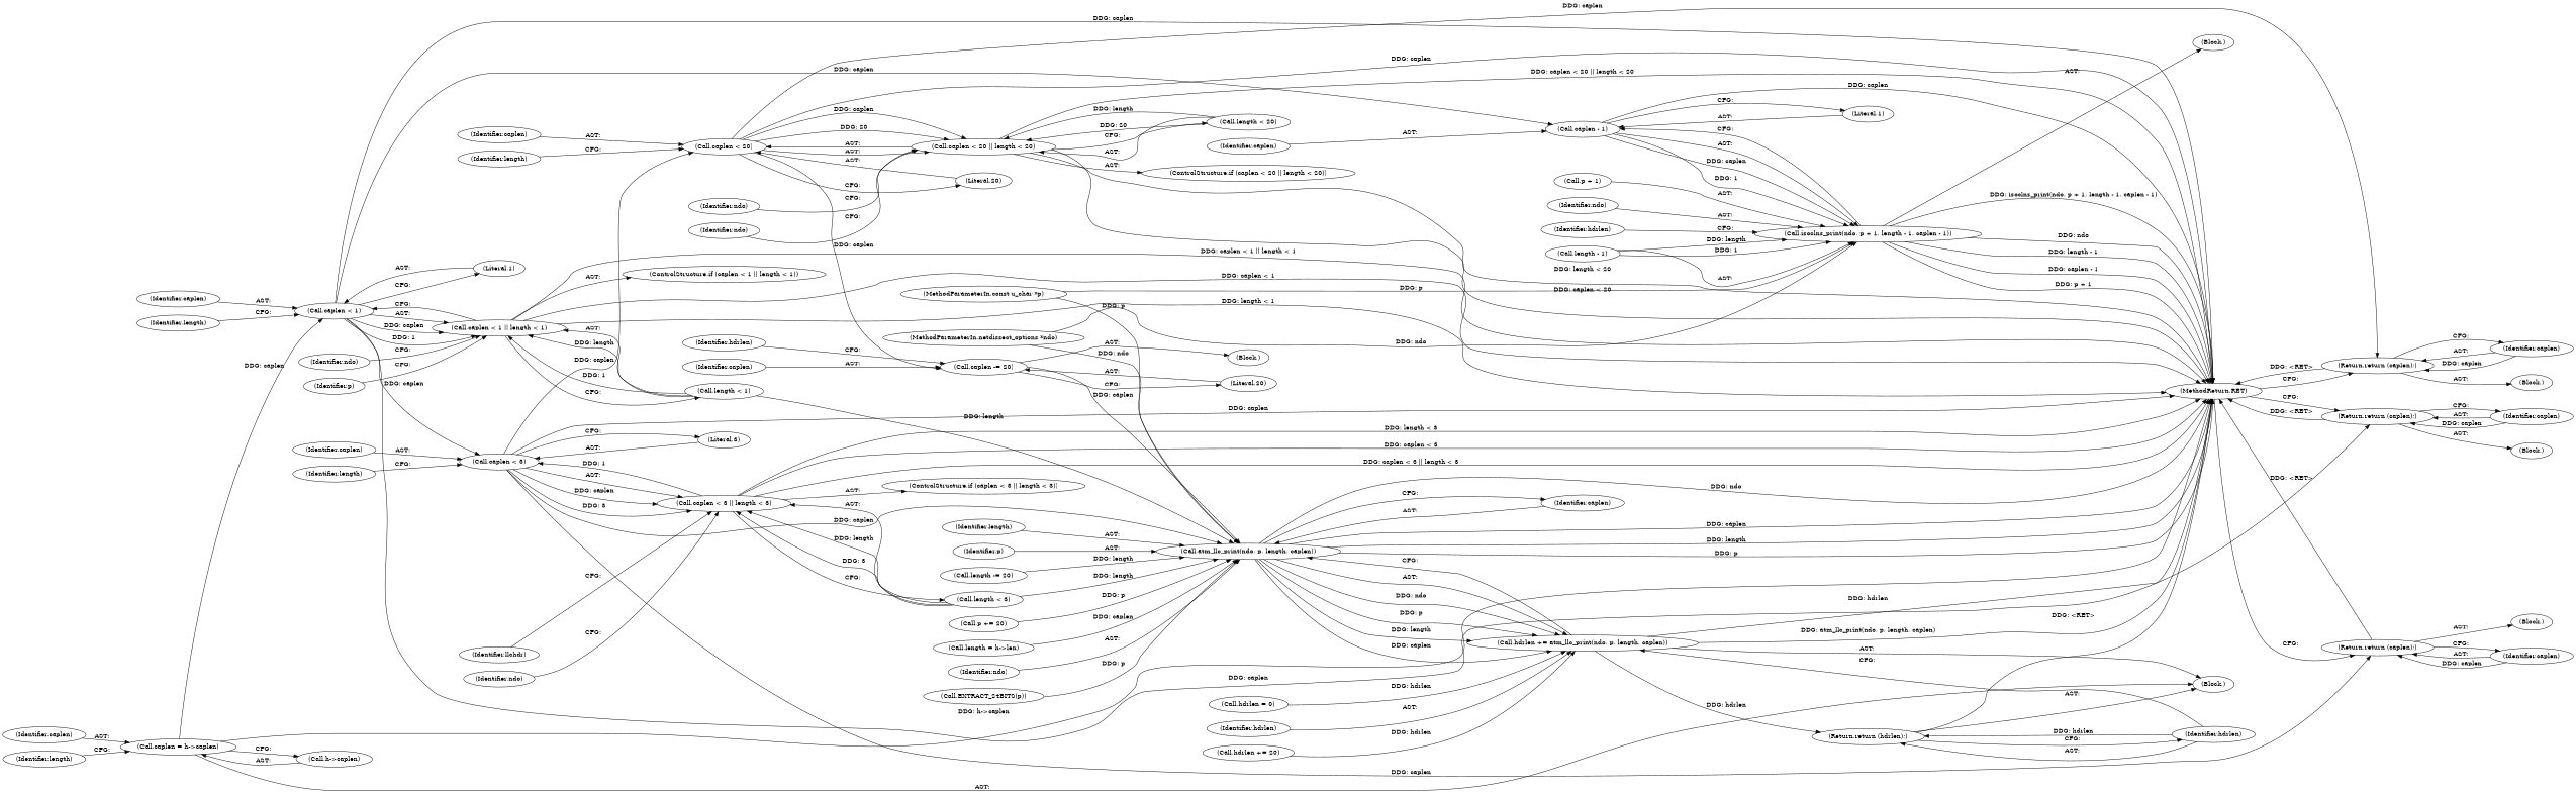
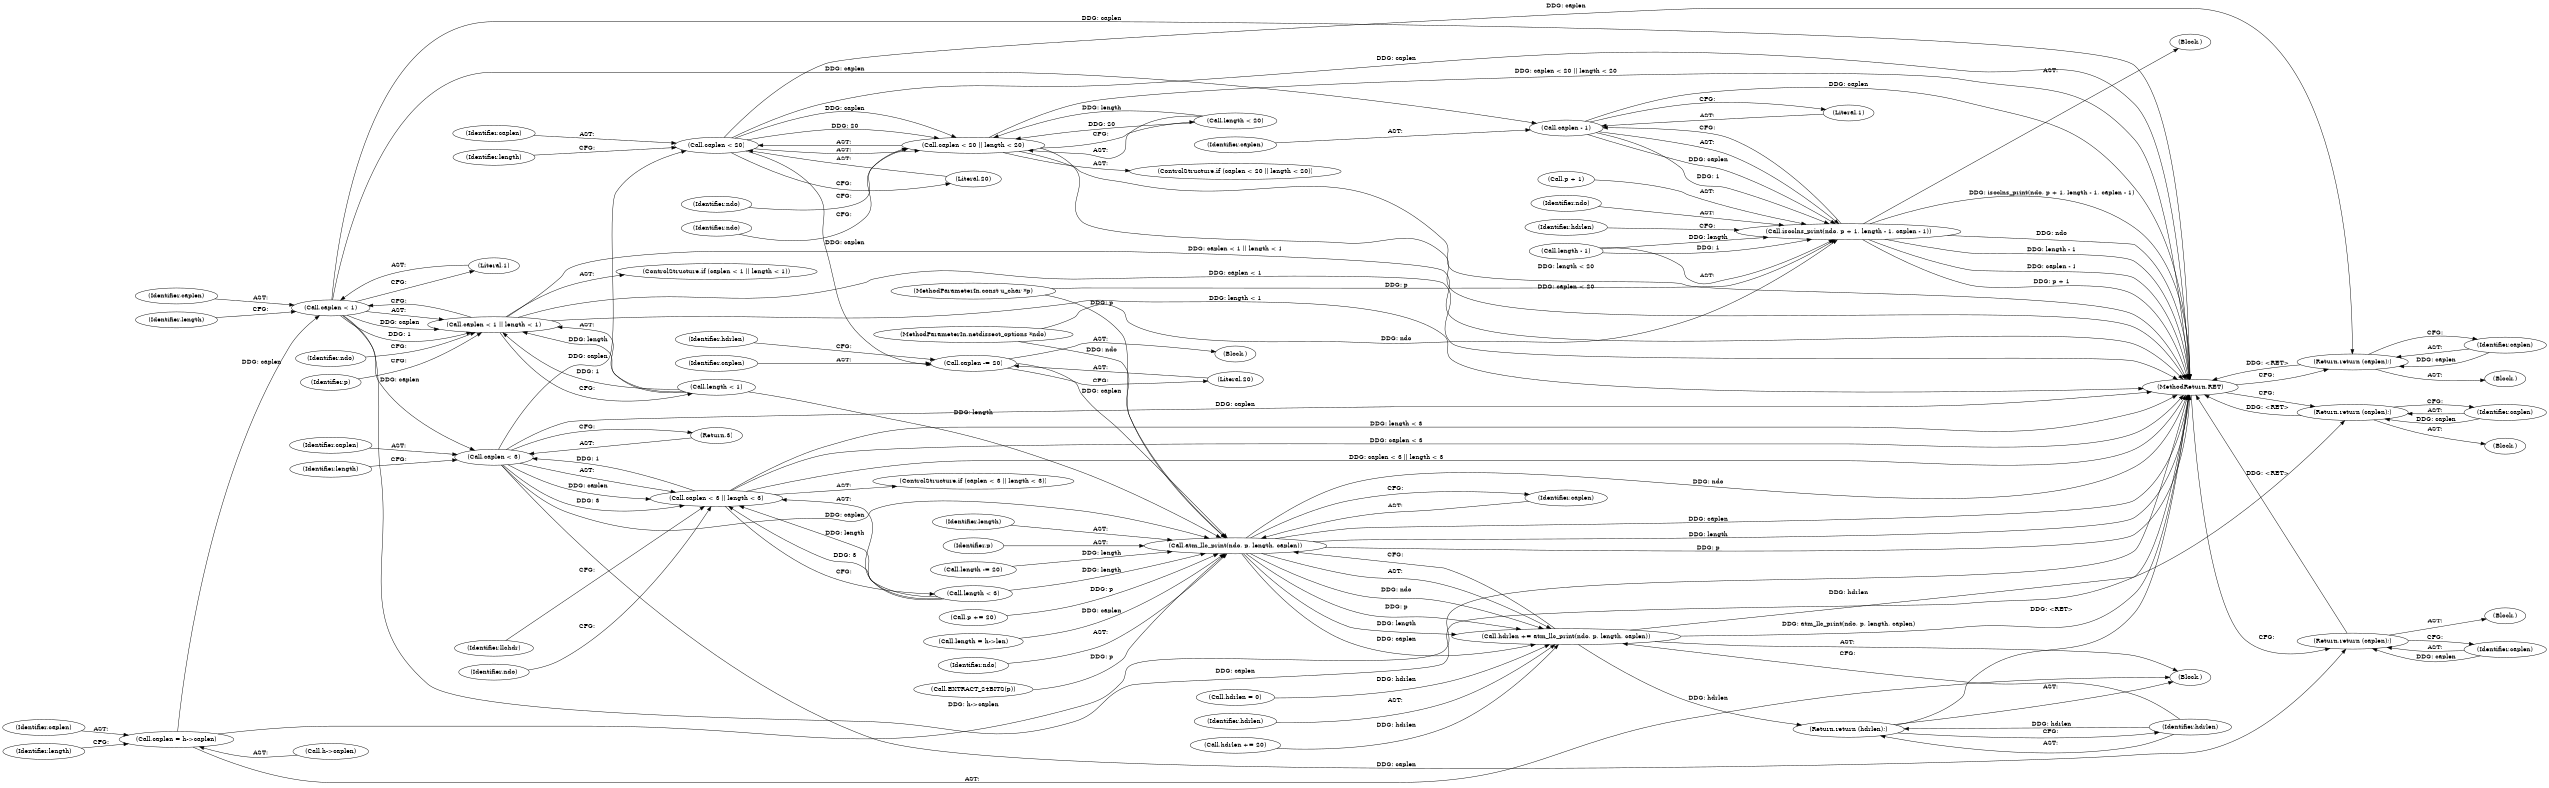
  digraph {
    rankdir=LR
    n1 [label="(Call,caplen = h->caplen)"]
    n2 [label="(Call,caplen < 1)"]
    n3 [label="(Block,)"]
    n4 [label="(Call,h->caplen)"]
    n5 [label="(MethodReturn,RET)"]
    n6 [label="(Call,caplen < 1 || length < 1)"]
    n7 [label="(Return,return (caplen);)"]
    n8 [label="(Call,caplen - 1)"]
    n9 [label="(Call,caplen < 3)"]
    n10 [label="(Literal,1)"]
    n11 [label="(Return,return (caplen);)"]
    n12 [label="(Return,return (caplen);)"]
    n13 [label="(Call,length < 1)"]
    n14 [label="(ControlStructure,if (caplen < 1 || length < 1))"]
    n15 [label="(Identifier,caplen)"]
    n16 [label="(Block,)"]
    n17 [label="(Call,isoclns_print(ndo, p + 1, length - 1, caplen - 1))"]
    n18 [label="(Literal,1)"]
    n19 [label="(Call,caplen < 3 || length < 3)"]
    n20 [label="(Call,caplen < 20)"]
    n21 [label="(Call,atm_llc_print(ndo, p, length, caplen))"]
-   n22 [label="(Literal,3)"]
+   n22 [label="(Return,3)"]
    n23 [label="(Block,)"]
    n24 [label="(ControlStructure,if (caplen < 3 || length < 3))"]
    n25 [label="(Call,length < 3)"]
    n26 [label="(Block,)"]
    n27 [label="(Identifier,caplen)"]
    n28 [label="(Call,caplen < 20 || length < 20)"]
    n29 [label="(Call,caplen -= 20)"]
    n30 [label="(Literal,20)"]
    n31 [label="(Call,hdrlen += atm_llc_print(ndo, p, length, caplen))"]
    n32 [label="(Identifier,caplen)"]
    n33 [label="(Call,length < 20)"]
    n34 [label="(ControlStructure,if (caplen < 20 || length < 20))"]
    n35 [label="(Identifier,caplen)"]
    n36 [label="(Block,)"]
    n37 [label="(Block,)"]
    n38 [label="(Literal,20)"]
    n39 [label="(Return,return (hdrlen);)"]
    n40 [label="(Identifier,hdrlen)"]
    n41 [label="(Call,length = h->len)"]
    n42 [label="(Identifier,ndo)"]
    n43 [label="(Identifier,ndo)"]
    n44 [label="(Call,EXTRACT_24BITS(p))"]
    n45 [label="(Identifier,caplen)"]
    n46 [label="(Identifier,length)"]
    n47 [label="(Identifier,length)"]
    n48 [label="(Identifier,p)"]
    n49 [label="(Identifier,caplen)"]
    n50 [label="(Call,length -= 20)"]
    n51 [label="(Identifier,length)"]
    n52 [label="(Identifier,caplen)"]
    n53 [label="(Identifier,caplen)"]
    n54 [label="(Call,hdrlen = 0)"]
    n55 [label="(Identifier,hdrlen)"]
    n56 [label="(Identifier,ndo)"]
    n57 [label="(Identifier,length)"]
    n58 [label="(Identifier,caplen)"]
    n59 [label="(Identifier,hdrlen)"]
    n60 [label="(Call,p + 1)"]
    n61 [label="(Call,hdrlen += 20)"]
    n62 [label="(Identifier,ndo)"]
    n63 [label="(Identifier,caplen)"]
    n64 [label="(Identifier,ndo)"]
    n65 [label="(MethodParameterIn,const u_char *p)"]
    n66 [label="(Identifier,ndo)"]
    n67 [label="(Call,p += 20)"]
    n68 [label="(Identifier,hdrlen)"]
    n69 [label="(Call,length - 1)"]
    n70 [label="(Identifier,p)"]
    n71 [label="(Identifier,length)"]
    n72 [label="(MethodParameterIn,netdissect_options *ndo)"]
    n73 [label="(Identifier,llchdr)"]
    n1 -> n2 [label="DDG: caplen"]
    n1 -> n3 [label="AST: "]
-   n1 -> n4 [label="CFG: "]
    n1 -> n5 [label="DDG: h->caplen"]
    n2 -> n5 [label="DDG: caplen"]
    n2 -> n6 [label="AST: "]
    n2 -> n6 [label="DDG: caplen"]
    n2 -> n6 [label="DDG: 1"]
    n2 -> n7 [label="DDG: caplen"]
    n2 -> n8 [label="DDG: caplen"]
    n2 -> n9 [label="DDG: caplen"]
    n2 -> n10 [label="CFG: "]
    n4 -> n1 [label="AST: "]
    n5 -> n7 [label="CFG: "]
    n5 -> n11 [label="CFG: "]
    n5 -> n12 [label="CFG: "]
    n6 -> n2 [label="CFG: "]
    n6 -> n5 [label="DDG: caplen < 1 || length < 1"]
    n6 -> n5 [label="DDG: caplen < 1"]
    n6 -> n5 [label="DDG: length < 1"]
    n6 -> n13 [label="CFG: "]
    n6 -> n14 [label="AST: "]
    n7 -> n5 [label="DDG: <RET>"]
    n7 -> n15 [label="CFG: "]
    n7 -> n16 [label="AST: "]
    n8 -> n5 [label="DDG: caplen"]
    n8 -> n17 [label="AST: "]
    n8 -> n17 [label="DDG: caplen"]
    n8 -> n17 [label="DDG: 1"]
    n8 -> n18 [label="CFG: "]
    n9 -> n5 [label="DDG: caplen"]
    n9 -> n11 [label="DDG: caplen"]
    n9 -> n19 [label="AST: "]
    n9 -> n19 [label="DDG: caplen"]
    n9 -> n19 [label="DDG: 3"]
    n9 -> n20 [label="DDG: caplen"]
    n9 -> n21 [label="DDG: caplen"]
    n9 -> n22 [label="CFG: "]
    n10 -> n2 [label="AST: "]
    n11 -> n5 [label="DDG: <RET>"]
    n11 -> n26 [label="AST: "]
    n11 -> n27 [label="CFG: "]
    n12 -> n5 [label="DDG: <RET>"]
    n12 -> n35 [label="CFG: "]
    n12 -> n36 [label="AST: "]
    n13 -> n6 [label="AST: "]
    n13 -> n6 [label="DDG: length"]
    n13 -> n6 [label="DDG: 1"]
    n13 -> n21 [label="DDG: length"]
    n15 -> n7 [label="AST: "]
    n15 -> n7 [label="DDG: caplen"]
    n17 -> n5 [label="DDG: p + 1"]
    n17 -> n5 [label="DDG: isoclns_print(ndo, p + 1, length - 1, caplen - 1)"]
    n17 -> n5 [label="DDG: ndo"]
    n17 -> n5 [label="DDG: length - 1"]
    n17 -> n5 [label="DDG: caplen - 1"]
    n17 -> n8 [label="CFG: "]
    n17 -> n23 [label="AST: "]
    n18 -> n8 [label="AST: "]
    n19 -> n5 [label="DDG: caplen < 3"]
    n19 -> n5 [label="DDG: caplen < 3 || length < 3"]
    n19 -> n5 [label="DDG: length < 3"]
    n19 -> n9 [label="DDG: 1"]
    n19 -> n24 [label="AST: "]
    n19 -> n25 [label="CFG: "]
    n20 -> n5 [label="DDG: caplen"]
    n20 -> n12 [label="DDG: caplen"]
    n20 -> n28 [label="AST: "]
    n20 -> n28 [label="DDG: caplen"]
    n20 -> n28 [label="DDG: 20"]
    n20 -> n29 [label="DDG: caplen"]
    n20 -> n30 [label="CFG: "]
    n21 -> n5 [label="DDG: ndo"]
    n21 -> n5 [label="DDG: caplen"]
    n21 -> n5 [label="DDG: length"]
    n21 -> n5 [label="DDG: p"]
    n21 -> n31 [label="AST: "]
    n21 -> n31 [label="DDG: ndo"]
    n21 -> n31 [label="DDG: p"]
    n21 -> n31 [label="DDG: length"]
    n21 -> n31 [label="DDG: caplen"]
    n21 -> n32 [label="CFG: "]
    n22 -> n9 [label="AST: "]
    n25 -> n19 [label="AST: "]
    n25 -> n19 [label="DDG: length"]
    n25 -> n19 [label="DDG: 3"]
    n25 -> n21 [label="DDG: length"]
    n27 -> n11 [label="AST: "]
    n27 -> n11 [label="DDG: caplen"]
    n28 -> n5 [label="DDG: caplen < 20"]
    n28 -> n5 [label="DDG: caplen < 20 || length < 20"]
    n28 -> n5 [label="DDG: length < 20"]
    n28 -> n20 [label="AST: "]
    n28 -> n33 [label="CFG: "]
    n28 -> n34 [label="AST: "]
    n29 -> n21 [label="DDG: caplen"]
    n29 -> n37 [label="AST: "]
    n29 -> n38 [label="CFG: "]
    n30 -> n20 [label="AST: "]
    n31 -> n3 [label="AST: "]
    n31 -> n5 [label="DDG: hdrlen"]
    n31 -> n5 [label="DDG: atm_llc_print(ndo, p, length, caplen)"]
    n31 -> n21 [label="CFG: "]
    n31 -> n39 [label="DDG: hdrlen"]
    n32 -> n21 [label="AST: "]
    n33 -> n28 [label="AST: "]
    n33 -> n28 [label="DDG: length"]
    n33 -> n28 [label="DDG: 20"]
    n35 -> n12 [label="AST: "]
    n35 -> n12 [label="DDG: caplen"]
    n38 -> n29 [label="AST: "]
    n39 -> n3 [label="AST: "]
    n39 -> n5 [label="DDG: <RET>"]
    n39 -> n40 [label="CFG: "]
    n40 -> n31 [label="CFG: "]
    n40 -> n39 [label="AST: "]
    n40 -> n39 [label="DDG: hdrlen"]
    n41 -> n21 [label="DDG: caplen"]
    n42 -> n28 [label="CFG: "]
    n43 -> n21 [label="AST: "]
    n44 -> n21 [label="DDG: p"]
    n45 -> n1 [label="AST: "]
    n46 -> n1 [label="CFG: "]
    n47 -> n21 [label="AST: "]
    n48 -> n21 [label="AST: "]
    n49 -> n8 [label="AST: "]
    n50 -> n21 [label="DDG: length"]
    n51 -> n20 [label="CFG: "]
    n52 -> n9 [label="AST: "]
    n53 -> n2 [label="AST: "]
    n54 -> n31 [label="DDG: hdrlen"]
    n55 -> n29 [label="CFG: "]
    n56 -> n6 [label="CFG: "]
    n57 -> n9 [label="CFG: "]
    n58 -> n29 [label="AST: "]
    n59 -> n31 [label="AST: "]
    n60 -> n17 [label="AST: "]
    n61 -> n31 [label="DDG: hdrlen"]
    n62 -> n17 [label="AST: "]
    n63 -> n20 [label="AST: "]
    n64 -> n28 [label="CFG: "]
    n65 -> n17 [label="DDG: p"]
    n65 -> n21 [label="DDG: p"]
    n66 -> n19 [label="CFG: "]
    n67 -> n21 [label="DDG: p"]
    n68 -> n17 [label="CFG: "]
    n69 -> n17 [label="AST: "]
    n69 -> n17 [label="DDG: length"]
    n69 -> n17 [label="DDG: 1"]
    n70 -> n6 [label="CFG: "]
    n71 -> n2 [label="CFG: "]
    n72 -> n17 [label="DDG: ndo"]
    n72 -> n21 [label="DDG: ndo"]
    n73 -> n19 [label="CFG: "]
  }
